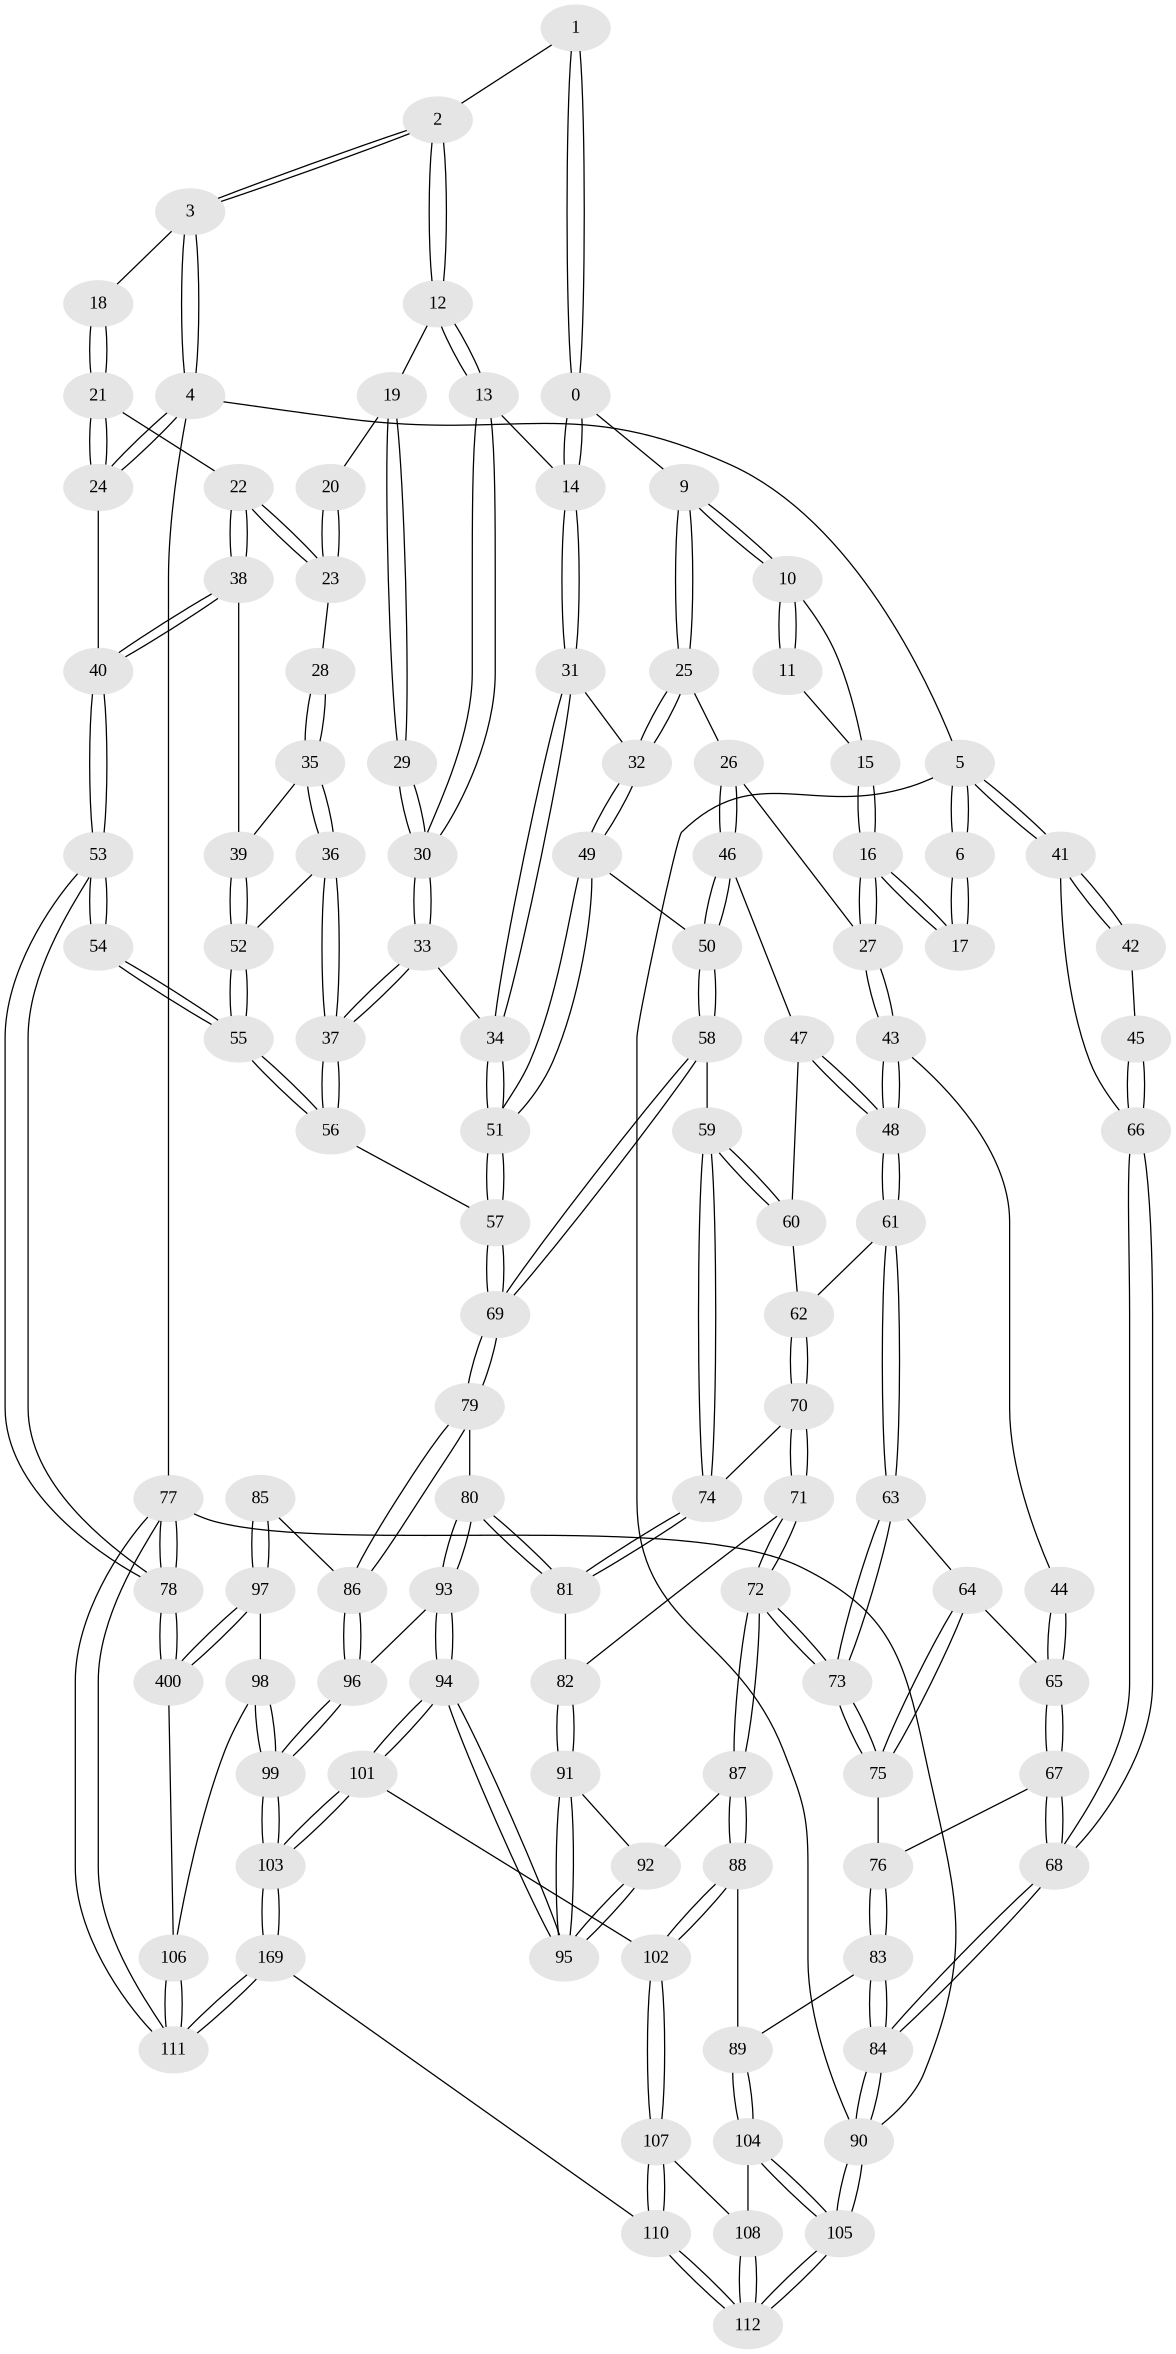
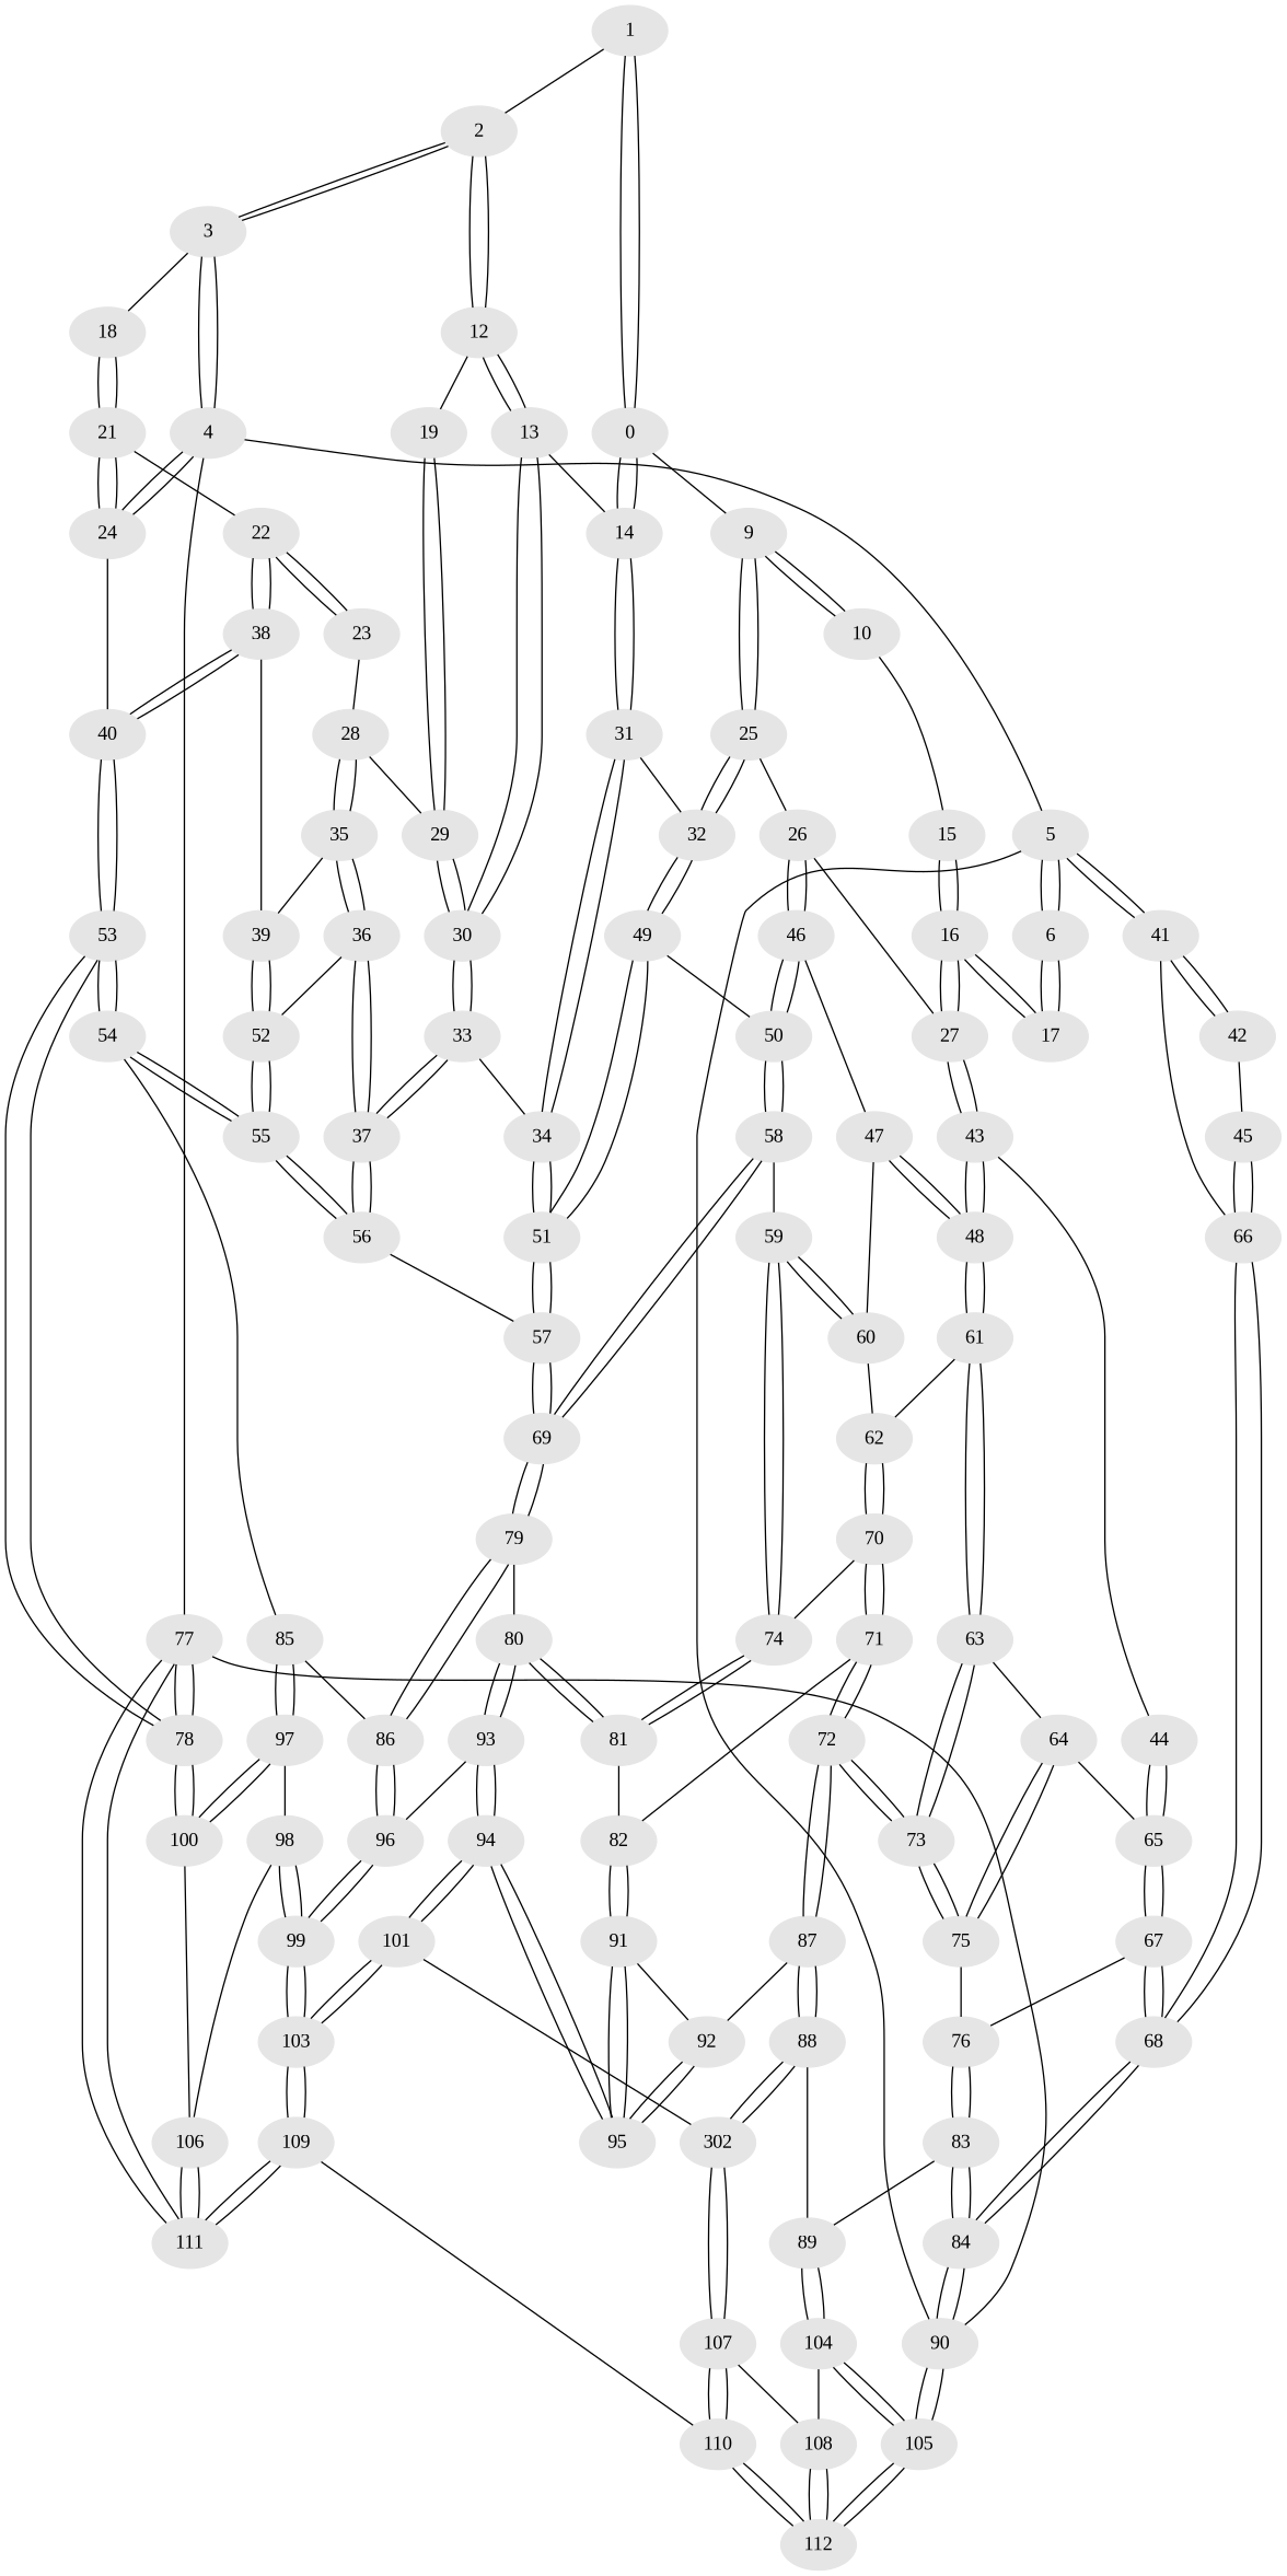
  graph {
    fontname="Liberation Serif"
    node [color=gray90 fontname="Liberation Serif" style=filled]
    edge [fontname="Liberation Serif"]
    1
    2
    n3 [label=0]
    3
    12
    9
    14
    4
    18
    13
    19
    5
    24
    77
    21
    6
    41
    90
    40
    78
    111
    17
    42
    66
    105
-   11
    15
    10
    25
    31
    26
    32
    16
    30
-   20
    29
    33
    34
    27
    43
    22
    23
    28
    38
    39
    35
    53
    46
    49
    47
    50
    44
    48
    36
    37
    51
    56
    57
    52
    55
    54
    45
    68
    65
    61
    67
    60
    58
    62
    63
    69
    59
    85
-   100 [label=400]
+   100
    86
    97
    79
    74
    81
    70
    64
    73
    71
    75
    76
    84
    83
    80
    72
    82
    87
    91
    88
    92
    89
    106
    93
    96
    94
    95
    104
    98
    99
-   102
+   102 [label=302]
    107
    108
    112
    101
    103
-   109 [label=169]
+   109
    110
    1 -- 2
    1 -- n3
    1 -- n3
    2 -- 3
    2 -- 3
    2 -- 12
    2 -- 12
    n3 -- 9
    n3 -- 14
    n3 -- 14
    3 -- 4
    3 -- 4
    3 -- 18
    12 -- 13
    12 -- 13
    12 -- 19
    9 -- 10
    9 -- 10
    9 -- 25
    9 -- 25
    14 -- 31
    14 -- 31
    4 -- 5
    4 -- 24
    4 -- 24
    4 -- 77
    18 -- 21
    18 -- 21
    13 -- 14
    13 -- 30
    13 -- 30
-   19 -- 20
    19 -- 29
    19 -- 29
    5 -- 6
    5 -- 6
    5 -- 41
    5 -- 41
    5 -- 90
    24 -- 40
    77 -- 90
    77 -- 78
    77 -- 78
    77 -- 111
    77 -- 111
    21 -- 24
    21 -- 24
    21 -- 22
    6 -- 17
    6 -- 17
    41 -- 42
    41 -- 42
    41 -- 66
    90 -- 105
    90 -- 105
    40 -- 53
    40 -- 53
    78 -- 100
    78 -- 100
    42 -- 45
    66 -- 68
    66 -- 68
    105 -- 112
    105 -- 112
-   11 -- 15
    15 -- 16
    15 -- 16
-   10 -- 11
-   10 -- 11
    10 -- 15
    25 -- 26
    25 -- 32
    25 -- 32
    31 -- 32
    31 -- 34
    31 -- 34
    26 -- 27
    26 -- 46
    26 -- 46
    32 -- 49
    32 -- 49
    16 -- 17
    16 -- 17
    16 -- 27
    16 -- 27
    30 -- 33
    30 -- 33
-   20 -- 23
-   20 -- 23
    29 -- 30
    29 -- 30
    33 -- 34
    33 -- 37
    33 -- 37
    34 -- 51
    34 -- 51
    27 -- 43
    27 -- 43
    43 -- 44
    43 -- 48
    43 -- 48
    22 -- 23
    22 -- 23
    22 -- 38
    22 -- 38
    23 -- 28
+   28 -- 29
    28 -- 35
    28 -- 35
    38 -- 40
    38 -- 40
    38 -- 39
    39 -- 52
    39 -- 52
    35 -- 39
    35 -- 36
    35 -- 36
    53 -- 78
    53 -- 78
    53 -- 54
    53 -- 54
    46 -- 47
    46 -- 50
    46 -- 50
    49 -- 50
    49 -- 51
    49 -- 51
    47 -- 48
    47 -- 48
    47 -- 60
    50 -- 58
    50 -- 58
    44 -- 65
    44 -- 65
    48 -- 61
    48 -- 61
    36 -- 37
    36 -- 37
    36 -- 52
    37 -- 56
    37 -- 56
    51 -- 57
    51 -- 57
    56 -- 57
    57 -- 69
    57 -- 69
    52 -- 55
    52 -- 55
    55 -- 56
    55 -- 56
    54 -- 55
    54 -- 55
+   54 -- 85
    45 -- 66
    45 -- 66
    68 -- 84
    68 -- 84
    65 -- 67
    65 -- 67
    61 -- 62
    61 -- 63
    61 -- 63
    67 -- 68
    67 -- 68
    67 -- 76
    60 -- 62
    58 -- 69
    58 -- 69
    58 -- 59
    62 -- 70
    62 -- 70
    63 -- 64
    63 -- 73
    63 -- 73
    69 -- 79
    69 -- 79
    59 -- 60
    59 -- 60
    59 -- 74
    59 -- 74
    85 -- 86
    85 -- 97
    85 -- 97
    100 -- 106
    86 -- 96
    86 -- 96
    97 -- 100
    97 -- 100
    97 -- 98
    79 -- 86
    79 -- 86
    79 -- 80
    74 -- 81
    74 -- 81
    81 -- 82
    70 -- 74
    70 -- 71
    70 -- 71
    64 -- 65
    64 -- 75
    64 -- 75
    73 -- 75
    73 -- 75
    71 -- 72
    71 -- 72
    71 -- 82
    75 -- 76
    76 -- 83
    76 -- 83
    84 -- 90
    84 -- 90
    83 -- 84
    83 -- 84
    83 -- 89
    80 -- 81
    80 -- 81
    80 -- 93
    80 -- 93
    72 -- 73
    72 -- 73
    72 -- 87
    72 -- 87
    82 -- 91
    82 -- 91
    87 -- 88
    87 -- 88
    87 -- 92
    91 -- 92
    91 -- 95
    91 -- 95
    88 -- 89
    88 -- 102
    88 -- 102
    92 -- 95
    92 -- 95
    89 -- 104
    89 -- 104
    106 -- 111
    106 -- 111
    93 -- 96
    93 -- 94
    93 -- 94
    96 -- 99
    96 -- 99
    94 -- 95
    94 -- 95
    94 -- 101
    94 -- 101
    104 -- 105
    104 -- 105
    104 -- 108
    98 -- 106
    98 -- 99
    98 -- 99
    99 -- 103
    99 -- 103
    102 -- 107
    102 -- 107
    107 -- 108
    107 -- 110
    107 -- 110
    108 -- 112
    108 -- 112
    101 -- 102
    101 -- 103
    101 -- 103
    103 -- 109
    103 -- 109
    109 -- 111
    109 -- 111
    109 -- 110
    110 -- 112
    110 -- 112
  }
